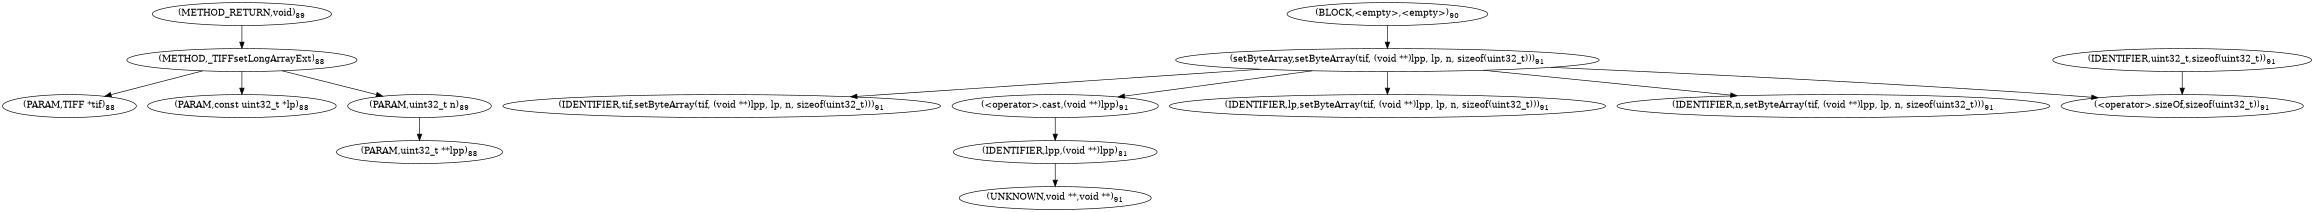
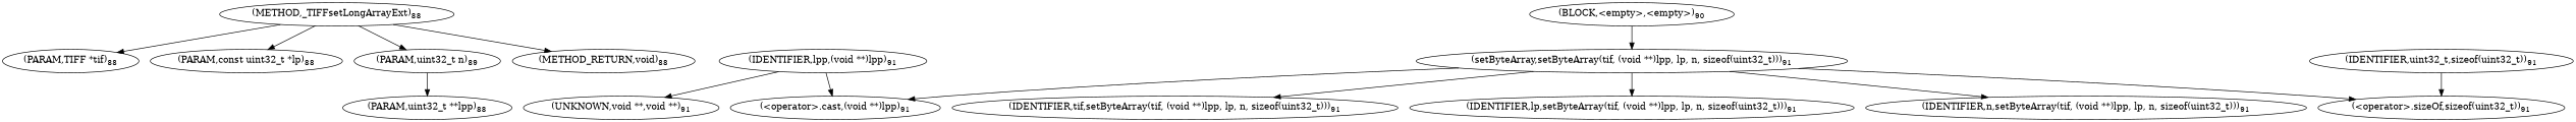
  digraph {
    n1 [label=<(METHOD,_TIFFsetLongArrayExt)<SUB>88</SUB>>]
    n2 [label=<(PARAM,TIFF *tif)<SUB>88</SUB>>]
    n3 [label=<(PARAM,const uint32_t *lp)<SUB>88</SUB>>]
    n4 [label=<(PARAM,uint32_t n)<SUB>89</SUB>>]
-   n5 [label=<(METHOD_RETURN,void)<SUB>89</SUB>>]
+   n5 [label=<(METHOD_RETURN,void)<SUB>88</SUB>>]
    n6 [label=<(PARAM,uint32_t **lpp)<SUB>88</SUB>>]
    n7 [label=<(BLOCK,&lt;empty&gt;,&lt;empty&gt;)<SUB>90</SUB>>]
    n8 [label=<(setByteArray,setByteArray(tif, (void **)lpp, lp, n, sizeof(uint32_t)))<SUB>91</SUB>>]
    n9 [label=<(IDENTIFIER,tif,setByteArray(tif, (void **)lpp, lp, n, sizeof(uint32_t)))<SUB>91</SUB>>]
    n10 [label=<(&lt;operator&gt;.cast,(void **)lpp)<SUB>91</SUB>>]
    n11 [label=<(IDENTIFIER,lp,setByteArray(tif, (void **)lpp, lp, n, sizeof(uint32_t)))<SUB>91</SUB>>]
    n12 [label=<(IDENTIFIER,n,setByteArray(tif, (void **)lpp, lp, n, sizeof(uint32_t)))<SUB>91</SUB>>]
    n13 [label=<(&lt;operator&gt;.sizeOf,sizeof(uint32_t))<SUB>91</SUB>>]
-   n14 [label=<(IDENTIFIER,lpp,(void **)lpp)<SUB>81</SUB>>]
+   n14 [label=<(IDENTIFIER,lpp,(void **)lpp)<SUB>91</SUB>>]
    n15 [label=<(UNKNOWN,void **,void **)<SUB>91</SUB>>]
    n16 [label=<(IDENTIFIER,uint32_t,sizeof(uint32_t))<SUB>91</SUB>>]
    n1 -> n2
    n1 -> n3
    n1 -> n4
-   n5 -> n1
+   n1 -> n5
    n4 -> n6
    n7 -> n8
    n8 -> n9
    n8 -> n10
    n8 -> n11
    n8 -> n12
    n8 -> n13
-   n10 -> n14
+   n14 -> n10
    n14 -> n15
    n16 -> n13
  }
